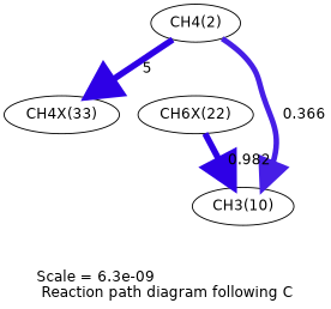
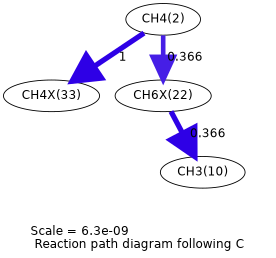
  digraph {
    fontname=Helvetica
    label="Scale = 6.3e-09\l Reaction path diagram following C"
    node [fontname=Helvetica]
    edge [fontname=Helvetica]
    n1 [label="CH4(2)"]
    n2 [label="CH4X(33)"]
    n3 [label="CH6X(22)"]
    n4 [label="CH3(10)"]
-   n1 -> n2 [arrowsize=3 color="0.7, 1.5, 0.9" label=" 5" penwidth=6]
-   n1 -> n4 [arrowsize=2.62 color="0.7, 0.866, 0.9" label=" 0.366" penwidth=5.24]
-   n3 -> n4 [arrowsize=2.99 color="0.7, 1.48, 0.9" label=" 0.982" penwidth=5.99]
+   n1 -> n2 [arrowsize=3 color="0.7, 1.5, 0.9" label=" 1" penwidth=6]
+   n1 -> n3 [arrowsize=2.62 color="0.7, 0.866, 0.9" label=" 0.366" penwidth=5.24]
+   n3 -> n4 [arrowsize=2.99 color="0.7, 1.48, 0.9" label=" 0.366" penwidth=5.99]
  }
